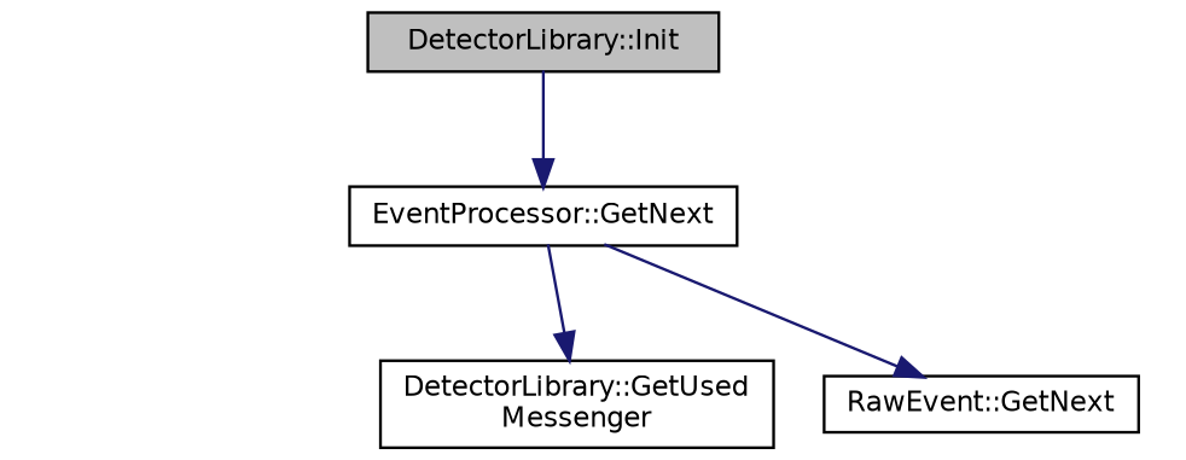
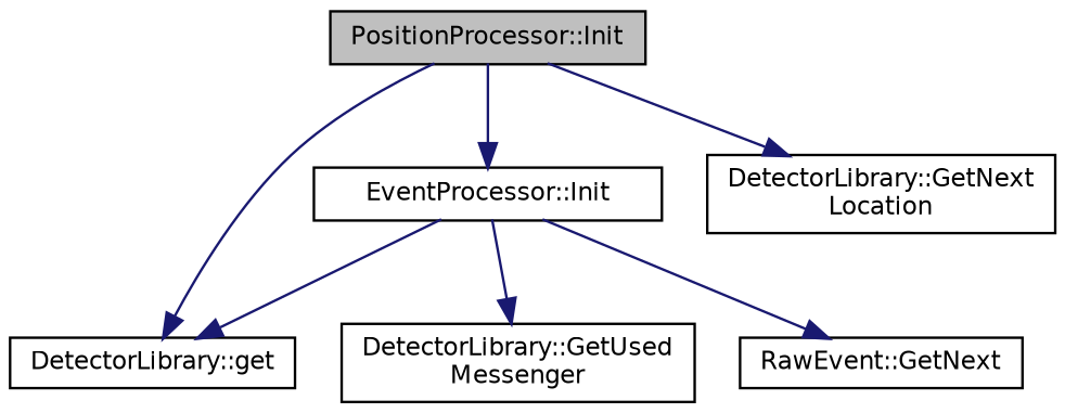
  digraph {
    rankdir=TB
    node [color=black fillcolor=white fontname=Helvetica fontsize=10 shape=record style=filled]
    edge [color=midnightblue fontname=Helvetica fontsize=10 labelfontname=Helvetica labelfontsize=10 style=solid]
-   n1 [fillcolor=grey75 fontcolor=black height=0.2 label="DetectorLibrary::Init" width=0.4]
-   n2 [height=0.2 label="EventProcessor::GetNext" width=0.4]
+   n1 [fillcolor=grey75 fontcolor=black height=0.2 label="PositionProcessor::Init" width=0.4]
+   n2 [height=0.2 label="EventProcessor::Init" width=0.4]
+   n3 [height=0.2 label="DetectorLibrary::get" width=0.4]
+   n4 [height=0.2 label="DetectorLibrary::GetNext\lLocation" width=0.4]
    n5 [height=0.2 label="DetectorLibrary::GetUsed\lMessenger" width=0.4]
    n6 [height=0.2 label="RawEvent::GetNext" width=0.4]
    n1 -> n2
+   n1 -> n3
+   n1 -> n4
+   n2 -> n3
    n2 -> n5
    n2 -> n6
  }
